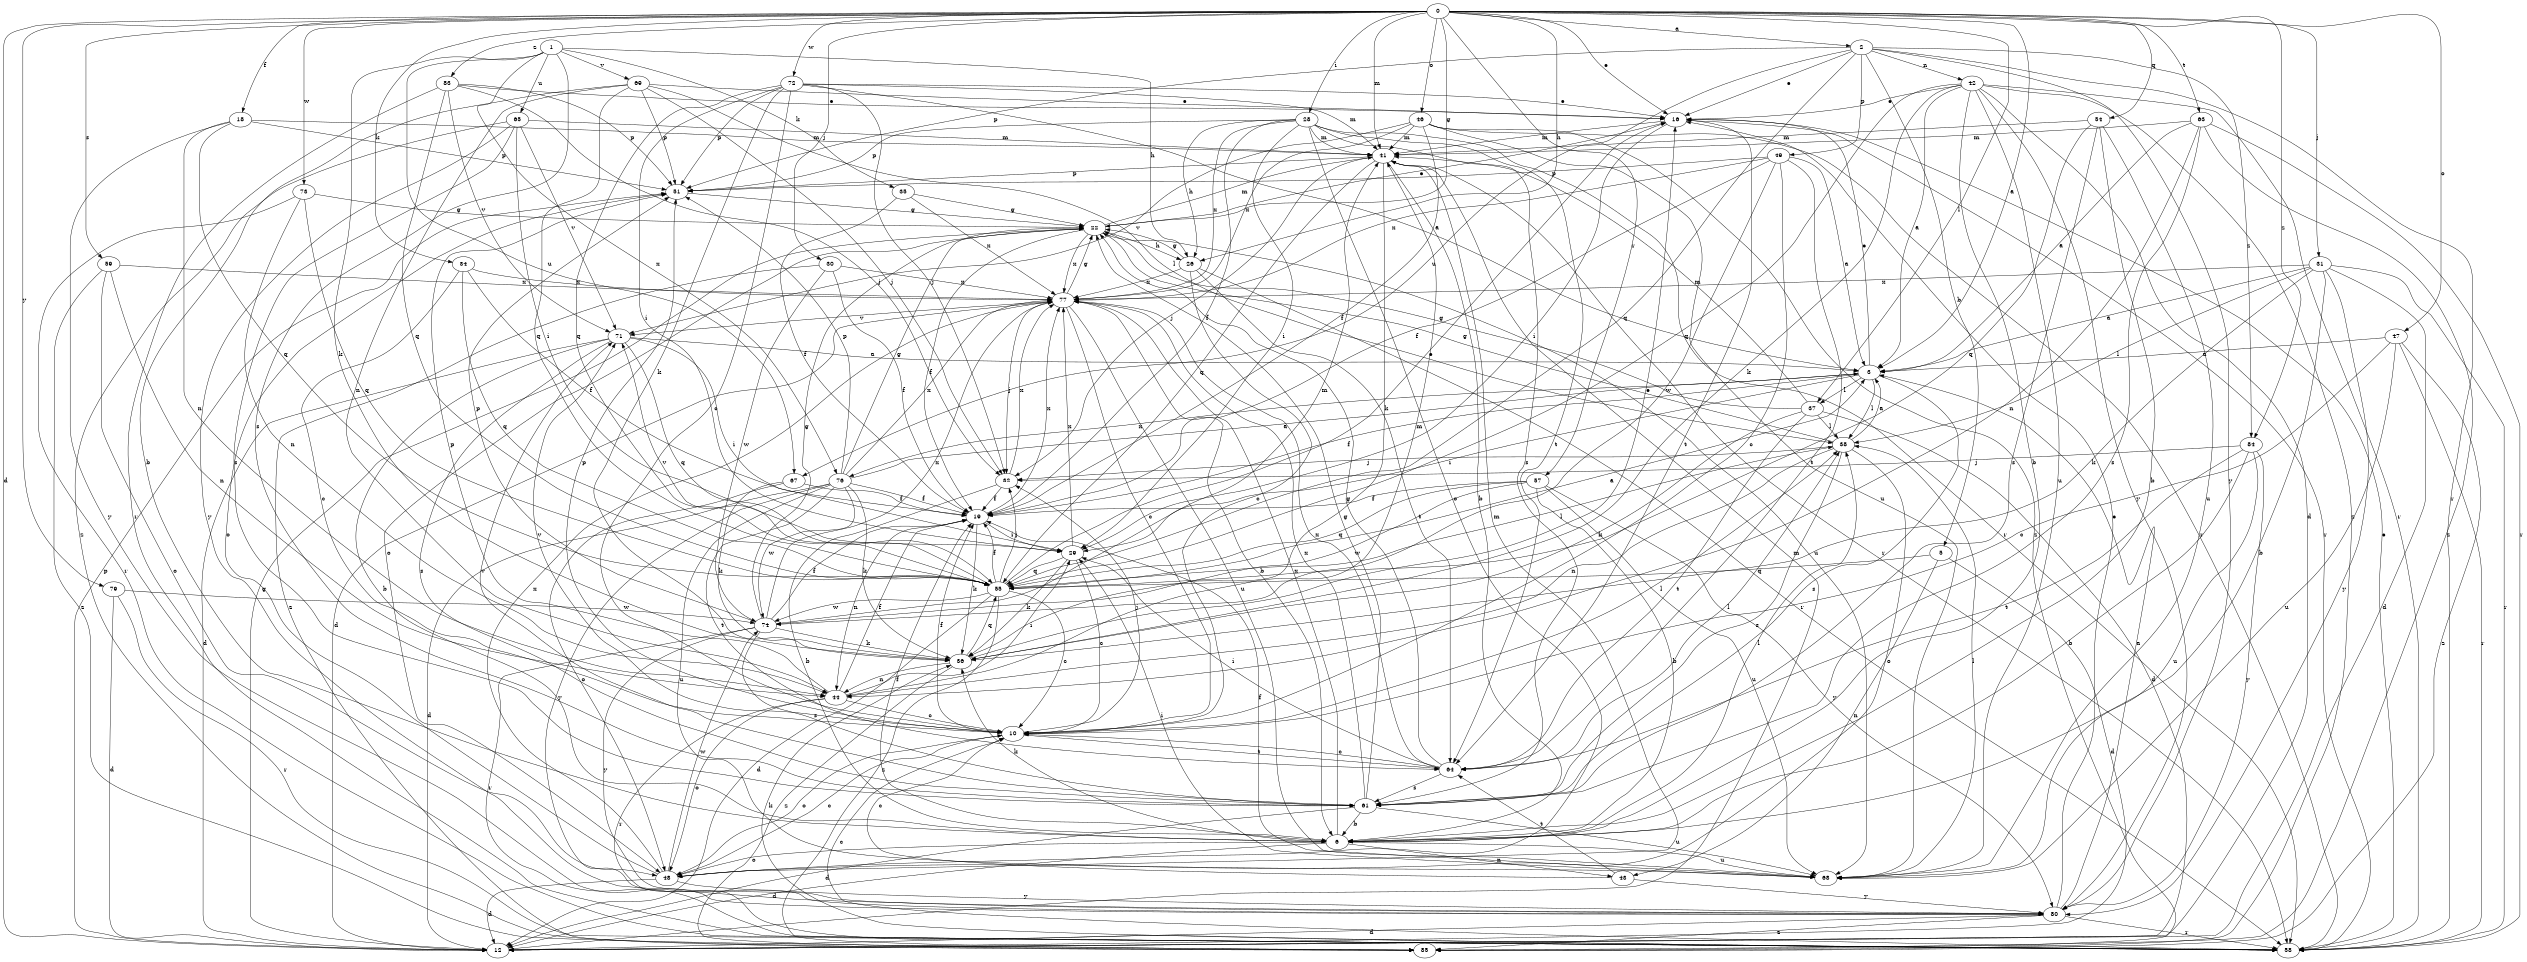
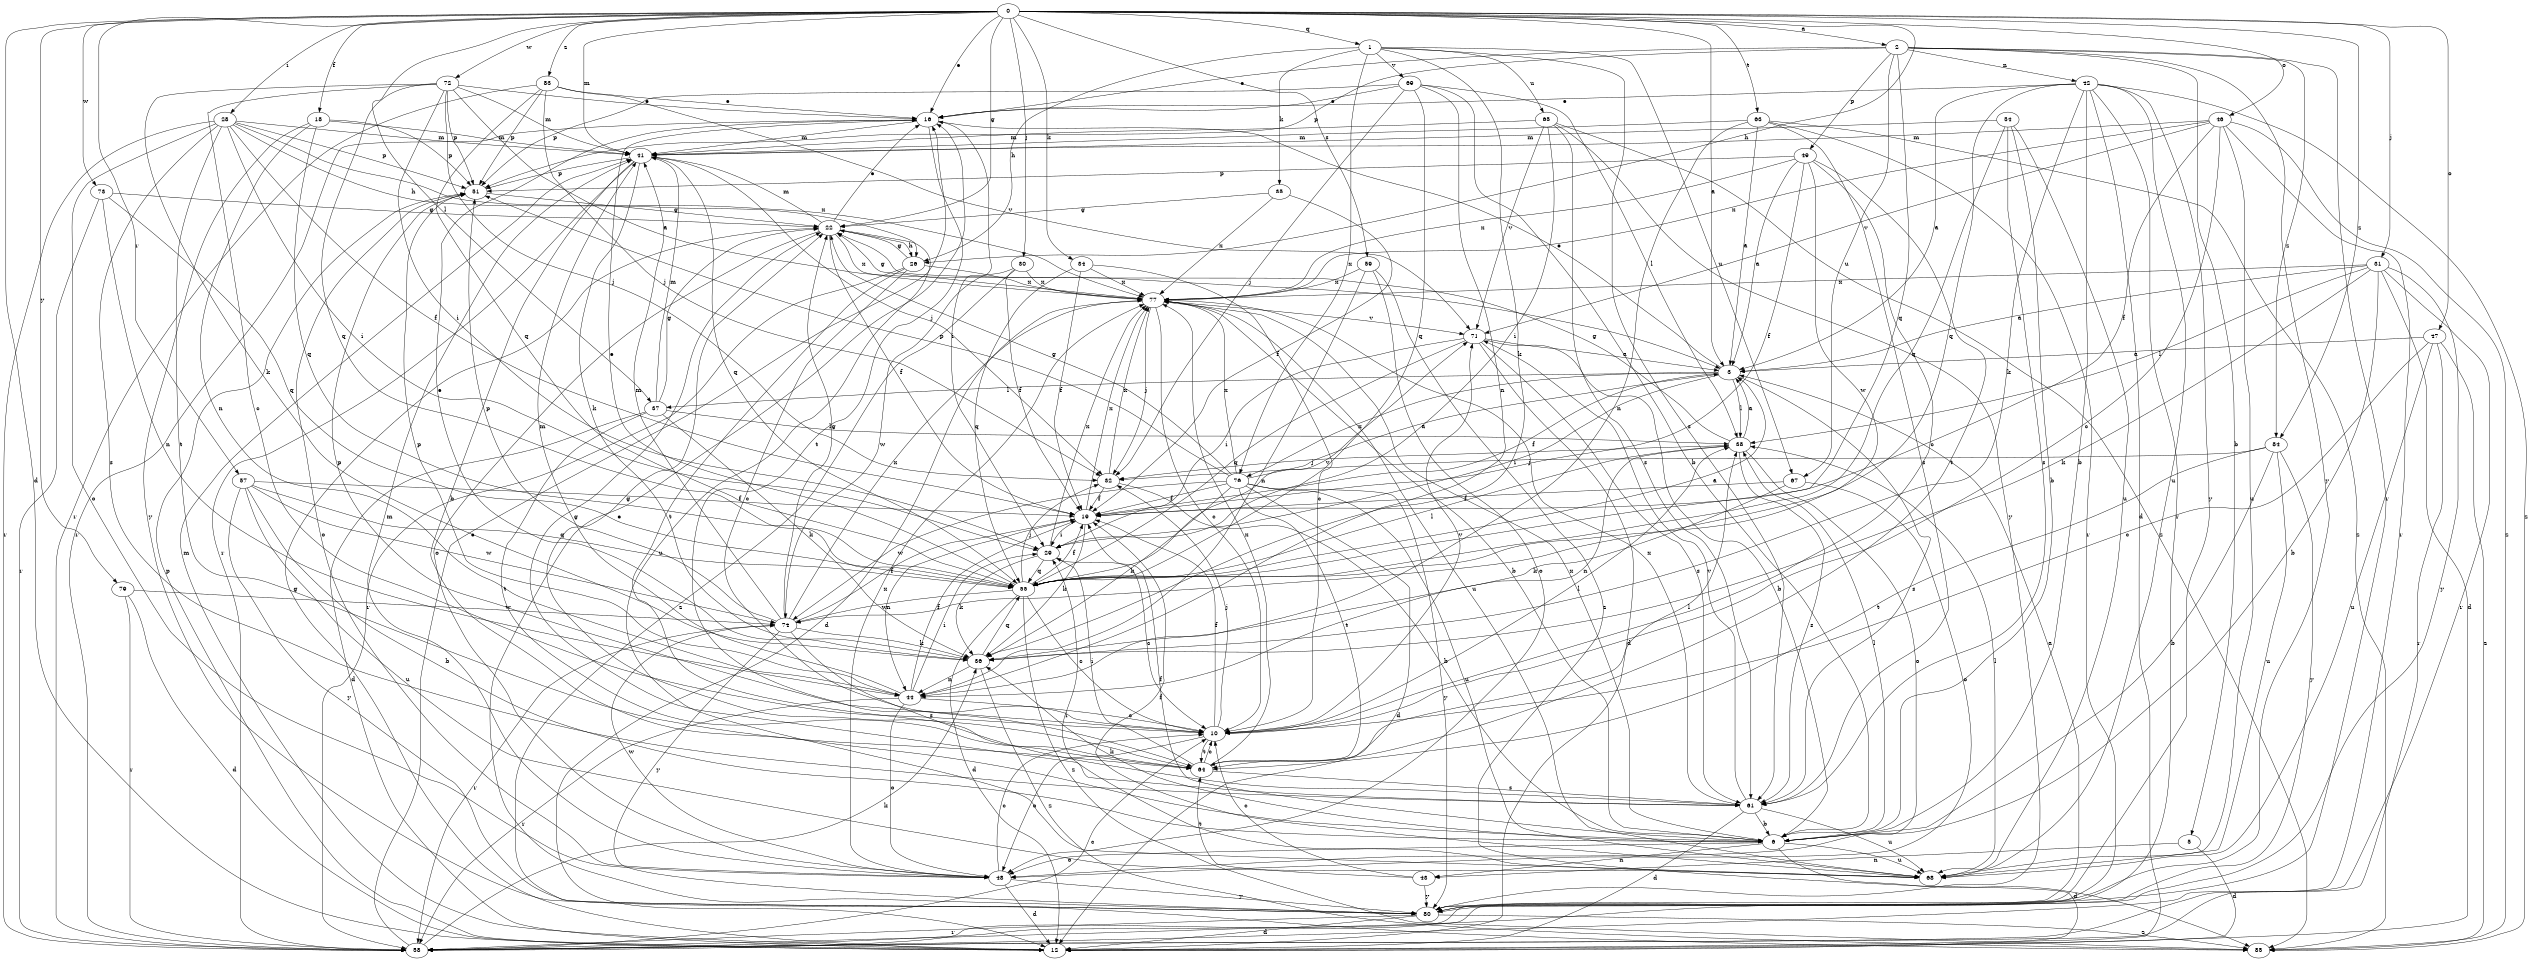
  strict digraph {
    0
    2
    3
    12
    16
    18
    22
    26
    28
    30
    31
    34
    37
    41
    46
    47
    54
    57
    59
    63
    72
    73
    79
    83
    84
    67
    5
    42
    49
    51
    55
    58
    80
    61
    76
    19
    29
    38
    64
    44
    48
    68
    77
    10
    74
    85
    36
    6
    32
    71
    1
    35
    65
    69
    43
    0 -> 2 [label=a]
    0 -> 3 [label=a]
    0 -> 12 [label=d]
    0 -> 16 [label=e]
    0 -> 18 [label=f]
    0 -> 22 [label=g]
    0 -> 26 [label=h]
    0 -> 28 [label=i]
    0 -> 30 [label=j]
    0 -> 31 [label=j]
    0 -> 34 [label=k]
    0 -> 37 [label=l]
    0 -> 41 [label=m]
    0 -> 46 [label=o]
    0 -> 47 [label=o]
-   0 -> 54 [label=q]
+   0 -> 1 [label=q]
    0 -> 57 [label=r]
    0 -> 59 [label=s]
    0 -> 63 [label=t]
    0 -> 72 [label=w]
    0 -> 73 [label=w]
    0 -> 79 [label=y]
    0 -> 83 [label=z]
    0 -> 84 [label=z]
    2 -> 16 [label=e]
    2 -> 84 [label=z]
    2 -> 67 [label=u]
    2 -> 5 [label=b]
    2 -> 42 [label=n]
    2 -> 49 [label=p]
    2 -> 51 [label=p]
    2 -> 55 [label=q]
    2 -> 58 [label=r]
    2 -> 80 [label=y]
    3 -> 16 [label=e]
    3 -> 37 [label=l]
    3 -> 61 [label=s]
    3 -> 76 [label=x]
    3 -> 19 [label=f]
    3 -> 29 [label=i]
    3 -> 38 [label=l]
    12 -> 22 [label=g]
    12 -> 41 [label=m]
    12 -> 51 [label=p]
    16 -> 41 [label=m]
    16 -> 58 [label=r]
    16 -> 29 [label=i]
    16 -> 64 [label=t]
    18 -> 41 [label=m]
    18 -> 51 [label=p]
    18 -> 55 [label=q]
    18 -> 80 [label=y]
    18 -> 44 [label=n]
    22 -> 16 [label=e]
    22 -> 26 [label=h]
    22 -> 41 [label=m]
    22 -> 19 [label=f]
    22 -> 48 [label=o]
    22 -> 68 [label=u]
    22 -> 77 [label=x]
    26 -> 22 [label=g]
    26 -> 58 [label=r]
    26 -> 64 [label=t]
    26 -> 77 [label=x]
    26 -> 10 [label=c]
    28 -> 26 [label=h]
    28 -> 41 [label=m]
    28 -> 51 [label=p]
    28 -> 58 [label=r]
    28 -> 61 [label=s]
    28 -> 19 [label=f]
    28 -> 29 [label=i]
    28 -> 64 [label=t]
    28 -> 48 [label=o]
    28 -> 77 [label=x]
    30 -> 19 [label=f]
    30 -> 77 [label=x]
    30 -> 74 [label=w]
    30 -> 85 [label=z]
    31 -> 3 [label=a]
    31 -> 12 [label=d]
    31 -> 58 [label=r]
    31 -> 80 [label=y]
    31 -> 38 [label=l]
    31 -> 77 [label=x]
    31 -> 36 [label=k]
    31 -> 6 [label=b]
    34 -> 55 [label=q]
    34 -> 19 [label=f]
    34 -> 77 [label=x]
    34 -> 10 [label=c]
    37 -> 12 [label=d]
    37 -> 22 [label=g]
    37 -> 41 [label=m]
    37 -> 38 [label=l]
    37 -> 64 [label=t]
    37 -> 36 [label=k]
    41 -> 51 [label=p]
    41 -> 55 [label=q]
    41 -> 58 [label=r]
    41 -> 36 [label=k]
    41 -> 6 [label=b]
    41 -> 32 [label=j]
    46 -> 41 [label=m]
    46 -> 58 [label=r]
    46 -> 19 [label=f]
    46 -> 68 [label=u]
    46 -> 77 [label=x]
+   46 -> 10 [label=c]
    46 -> 85 [label=z]
    46 -> 71 [label=v]
    47 -> 3 [label=a]
    47 -> 58 [label=r]
    47 -> 68 [label=u]
    47 -> 10 [label=c]
    47 -> 85 [label=z]
    54 -> 41 [label=m]
    54 -> 55 [label=q]
    54 -> 61 [label=s]
    54 -> 68 [label=u]
    54 -> 6 [label=b]
    57 -> 55 [label=q]
    57 -> 80 [label=y]
    57 -> 19 [label=f]
    57 -> 68 [label=u]
    57 -> 74 [label=w]
    57 -> 6 [label=b]
    59 -> 44 [label=n]
    59 -> 48 [label=o]
    59 -> 77 [label=x]
    59 -> 85 [label=z]
    63 -> 3 [label=a]
    63 -> 41 [label=m]
    63 -> 58 [label=r]
    63 -> 61 [label=s]
    63 -> 44 [label=n]
    63 -> 85 [label=z]
    72 -> 3 [label=a]
    72 -> 16 [label=e]
    72 -> 41 [label=m]
    72 -> 51 [label=p]
    72 -> 55 [label=q]
    72 -> 29 [label=i]
    72 -> 10 [label=c]
    72 -> 36 [label=k]
    72 -> 32 [label=j]
    73 -> 22 [label=g]
    73 -> 55 [label=q]
    73 -> 58 [label=r]
    73 -> 44 [label=n]
    79 -> 12 [label=d]
    79 -> 58 [label=r]
    79 -> 74 [label=w]
    83 -> 16 [label=e]
    83 -> 51 [label=p]
    83 -> 55 [label=q]
    83 -> 58 [label=r]
    83 -> 32 [label=j]
    83 -> 71 [label=v]
    84 -> 80 [label=y]
    84 -> 64 [label=t]
    84 -> 68 [label=u]
    84 -> 6 [label=b]
    84 -> 32 [label=j]
    67 -> 19 [label=f]
    67 -> 48 [label=o]
    67 -> 36 [label=k]
    5 -> 12 [label=d]
-   5 -> 55 [label=q]
    5 -> 43 [label=n]
    42 -> 3 [label=a]
    42 -> 12 [label=d]
    42 -> 16 [label=e]
    42 -> 55 [label=q]
    42 -> 58 [label=r]
    42 -> 80 [label=y]
    42 -> 68 [label=u]
    42 -> 85 [label=z]
    42 -> 36 [label=k]
    42 -> 6 [label=b]
    49 -> 3 [label=a]
    49 -> 51 [label=p]
    49 -> 19 [label=f]
    49 -> 64 [label=t]
    49 -> 77 [label=x]
    49 -> 10 [label=c]
    49 -> 74 [label=w]
    51 -> 22 [label=g]
    55 -> 3 [label=a]
    55 -> 12 [label=d]
    55 -> 16 [label=e]
    55 -> 19 [label=f]
    55 -> 38 [label=l]
    55 -> 10 [label=c]
    55 -> 74 [label=w]
    55 -> 85 [label=z]
    55 -> 32 [label=j]
    55 -> 71 [label=v]
    58 -> 16 [label=e]
    58 -> 10 [label=c]
    58 -> 36 [label=k]
    80 -> 3 [label=a]
    80 -> 12 [label=d]
    80 -> 16 [label=e]
    80 -> 58 [label=r]
    80 -> 85 [label=z]
    61 -> 12 [label=d]
    61 -> 22 [label=g]
    61 -> 68 [label=u]
    61 -> 77 [label=x]
    61 -> 6 [label=b]
    61 -> 71 [label=v]
    76 -> 3 [label=a]
    76 -> 12 [label=d]
    76 -> 22 [label=g]
    76 -> 51 [label=p]
    76 -> 80 [label=y]
    76 -> 19 [label=f]
    76 -> 64 [label=t]
    76 -> 68 [label=u]
    76 -> 77 [label=x]
    76 -> 74 [label=w]
    76 -> 36 [label=k]
    19 -> 29 [label=i]
    19 -> 44 [label=n]
    19 -> 77 [label=x]
    19 -> 36 [label=k]
    29 -> 55 [label=q]
    29 -> 77 [label=x]
    29 -> 10 [label=c]
    29 -> 36 [label=k]
    38 -> 3 [label=a]
    38 -> 22 [label=g]
    38 -> 61 [label=s]
    38 -> 44 [label=n]
    38 -> 48 [label=o]
    38 -> 32 [label=j]
    64 -> 22 [label=g]
    64 -> 61 [label=s]
    64 -> 29 [label=i]
    64 -> 38 [label=l]
    64 -> 77 [label=x]
    64 -> 10 [label=c]
    44 -> 41 [label=m]
    44 -> 51 [label=p]
    44 -> 58 [label=r]
    44 -> 19 [label=f]
    44 -> 29 [label=i]
    44 -> 48 [label=o]
    44 -> 10 [label=c]
    48 -> 12 [label=d]
    48 -> 41 [label=m]
    48 -> 51 [label=o]
    48 -> 80 [label=y]
    48 -> 77 [label=x]
    48 -> 10 [label=c]
    48 -> 74 [label=w]
    68 -> 19 [label=f]
    68 -> 29 [label=i]
    68 -> 38 [label=l]
    77 -> 12 [label=d]
    77 -> 22 [label=g]
    77 -> 68 [label=u]
    77 -> 10 [label=c]
    77 -> 6 [label=b]
    77 -> 32 [label=j]
    77 -> 71 [label=v]
    10 -> 51 [label=p]
    10 -> 19 [label=f]
    10 -> 38 [label=l]
    10 -> 64 [label=t]
    10 -> 48 [label=o]
    10 -> 32 [label=j]
    10 -> 71 [label=v]
    74 -> 22 [label=g]
    74 -> 41 [label=m]
    74 -> 51 [label=p]
    74 -> 58 [label=r]
    74 -> 80 [label=y]
    74 -> 61 [label=s]
    74 -> 19 [label=f]
    74 -> 77 [label=x]
    74 -> 36 [label=k]
    36 -> 16 [label=e]
    36 -> 55 [label=q]
    36 -> 44 [label=n]
    36 -> 85 [label=z]
    6 -> 12 [label=d]
    6 -> 19 [label=f]
    6 -> 38 [label=l]
    6 -> 48 [label=o]
    6 -> 68 [label=u]
    6 -> 77 [label=x]
    6 -> 36 [label=k]
    6 -> 43 [label=n]
    32 -> 19 [label=f]
    32 -> 77 [label=x]
    32 -> 6 [label=b]
    71 -> 3 [label=a]
    71 -> 12 [label=d]
    71 -> 55 [label=q]
    71 -> 61 [label=s]
    71 -> 29 [label=i]
    71 -> 6 [label=b]
    1 -> 26 [label=h]
    1 -> 67 [label=u]
    1 -> 61 [label=s]
    1 -> 76 [label=x]
    1 -> 36 [label=k]
    1 -> 35 [label=k]
    1 -> 65 [label=u]
    1 -> 69 [label=v]
    35 -> 22 [label=g]
    35 -> 19 [label=f]
    35 -> 77 [label=x]
    65 -> 41 [label=m]
    65 -> 80 [label=y]
    65 -> 61 [label=s]
    65 -> 29 [label=i]
    65 -> 85 [label=z]
    65 -> 71 [label=v]
    69 -> 16 [label=e]
    69 -> 51 [label=p]
    69 -> 55 [label=q]
    69 -> 38 [label=l]
    69 -> 44 [label=n]
    69 -> 6 [label=b]
    69 -> 32 [label=j]
    43 -> 80 [label=y]
    43 -> 64 [label=t]
    43 -> 10 [label=c]
  }
